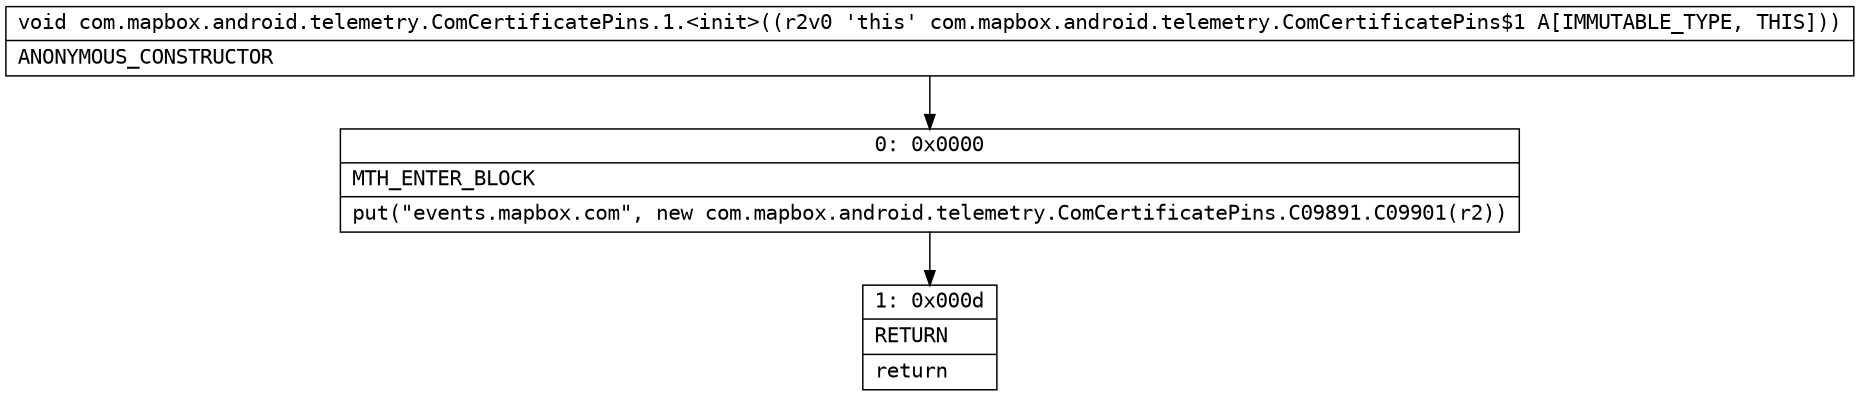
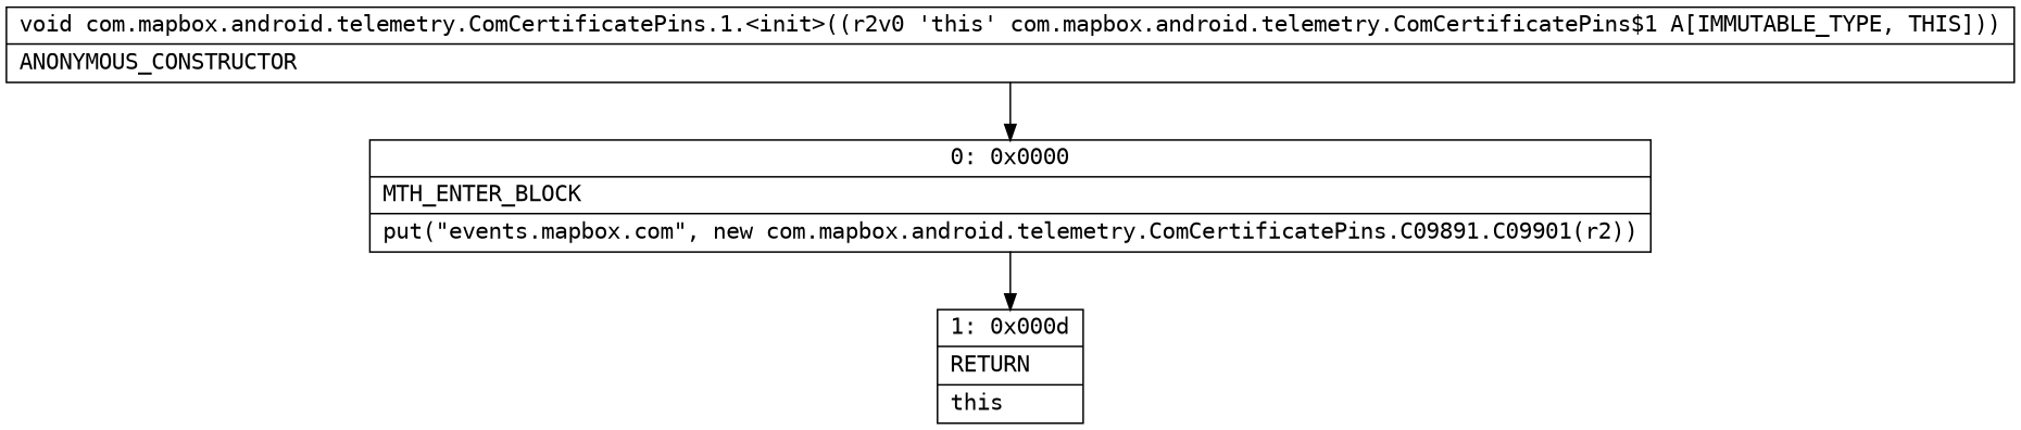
  digraph {
    fontname="DejaVu Sans Mono"
    node [shape=record fontname="DejaVu Sans Mono"]
    edge [fontname="DejaVu Sans Mono"]
    n1 [label="{0\:\ 0x0000|MTH_ENTER_BLOCK\l|put(\"events.mapbox.com\", new com.mapbox.android.telemetry.ComCertificatePins.C09891.C09901(r2))\l}"]
-   n2 [label="{1\:\ 0x000d|RETURN\l|return\l}"]
+   n2 [label="{1\:\ 0x000d|RETURN\l|this\l}"]
    n3 [label="{void com.mapbox.android.telemetry.ComCertificatePins.1.\<init\>((r2v0 'this' com.mapbox.android.telemetry.ComCertificatePins$1 A[IMMUTABLE_TYPE, THIS]))  | ANONYMOUS_CONSTRUCTOR\l}"]
    n1 -> n2
    n3 -> n1
  }
